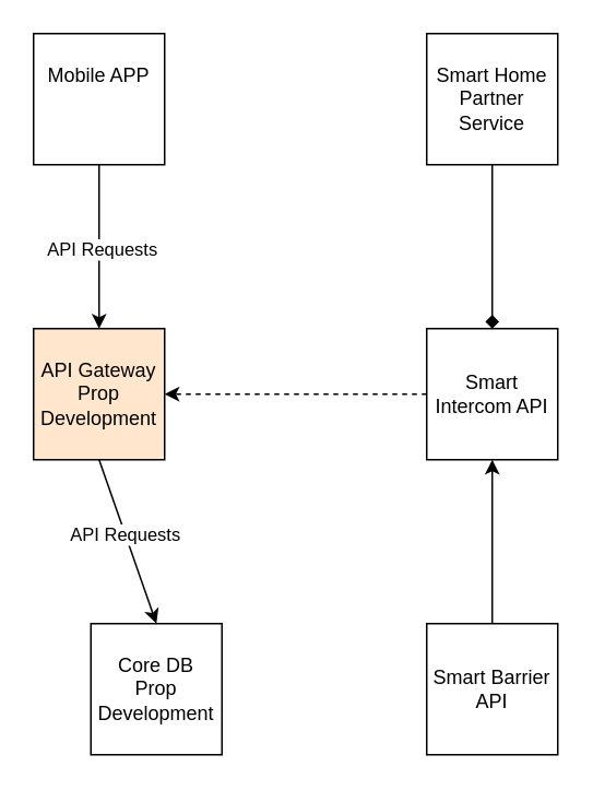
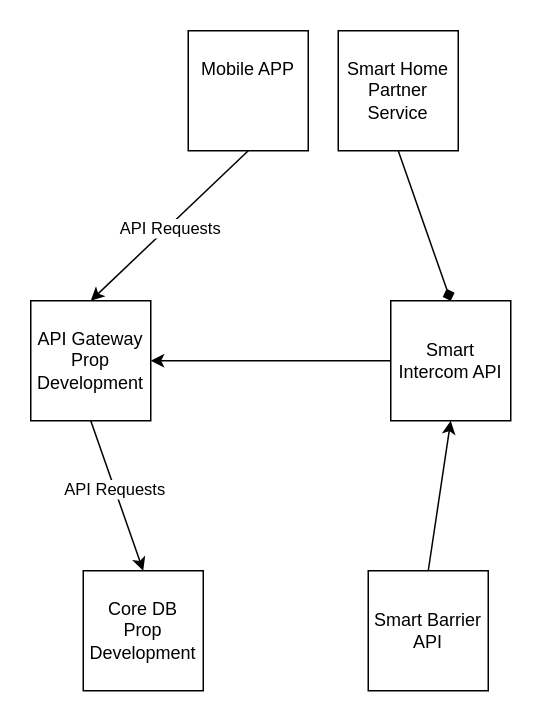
  <mxCell id="0" />
  <mxCell id="1" parent="0" />
- <mxCell id="2" value="Mobile APP&lt;div&gt;&lt;br&gt;&lt;/div&gt;&lt;div&gt;&lt;br&gt;&lt;/div&gt;" style="whiteSpace=wrap;html=1;aspect=fixed;" vertex="1" parent="1"><mxGeometry x="20" y="20" width="80" height="80" as="geometry" /></mxCell>
- <mxCell id="3" value="Smart Home Partner Service" style="whiteSpace=wrap;html=1;aspect=fixed;" vertex="1" parent="1"><mxGeometry x="260" y="20" width="80" height="80" as="geometry" /></mxCell>
- <mxCell id="4" value="&lt;div&gt;API Gateway&lt;br&gt;Prop Development&lt;/div&gt;" style="whiteSpace=wrap;html=1;aspect=fixed;fillColor=#ffe6cc;" vertex="1" parent="1"><mxGeometry x="20" y="200" width="80" height="80" as="geometry" /></mxCell>
+ <mxCell id="2" value="Mobile APP&lt;div&gt;&lt;br&gt;&lt;/div&gt;&lt;div&gt;&lt;br&gt;&lt;/div&gt;" style="whiteSpace=wrap;html=1;aspect=fixed;" vertex="1" parent="1"><mxGeometry x="125" y="20" width="80" height="80" as="geometry" /></mxCell>
+ <mxCell id="3" value="Smart Home Partner Service" style="whiteSpace=wrap;html=1;aspect=fixed;" vertex="1" parent="1"><mxGeometry x="225" y="20" width="80" height="80" as="geometry" /></mxCell>
+ <mxCell id="4" value="&lt;div&gt;API Gateway&lt;br&gt;Prop Development&lt;/div&gt;" style="whiteSpace=wrap;html=1;aspect=fixed;" vertex="1" parent="1"><mxGeometry x="20" y="200" width="80" height="80" as="geometry" /></mxCell>
  <mxCell id="5" value="" style="endArrow=classic;html=1;rounded=0;entryX=0.5;entryY=0;entryDx=0;entryDy=0;exitX=0.5;exitY=1;exitDx=0;exitDy=0;" edge="1" parent="1" source="2" target="4"><mxGeometry width="50" height="50" relative="1" as="geometry"><mxPoint x="290" y="440" as="sourcePoint" /><mxPoint x="340" y="390" as="targetPoint" /></mxGeometry></mxCell>
  <mxCell id="6" value="API Requests" style="edgeLabel;html=1;align=center;verticalAlign=middle;resizable=0;points=[];" vertex="1" connectable="0" parent="5"><mxGeometry x="0.02" y="1" relative="1" as="geometry"><mxPoint as="offset" /></mxGeometry></mxCell>
  <mxCell id="7" value="Smart Intercom API" style="whiteSpace=wrap;html=1;aspect=fixed;" vertex="1" parent="1"><mxGeometry x="260" y="200" width="80" height="80" as="geometry" /></mxCell>
  <mxCell id="8" value="" style="endArrow=diamond;html=1;rounded=0;entryX=0.5;entryY=0;entryDx=0;entryDy=0;exitX=0.5;exitY=1;exitDx=0;exitDy=0;" edge="1" parent="1" source="3" target="7"><mxGeometry width="50" height="50" relative="1" as="geometry"><mxPoint x="70" y="110" as="sourcePoint" /><mxPoint x="70" y="210" as="targetPoint" /></mxGeometry></mxCell>
- <mxCell id="9" value="Smart Barrier API" style="whiteSpace=wrap;html=1;aspect=fixed;" vertex="1" parent="1"><mxGeometry x="260" y="380" width="80" height="80" as="geometry" /></mxCell>
+ <mxCell id="9" value="Smart Barrier API" style="whiteSpace=wrap;html=1;aspect=fixed;" vertex="1" parent="1"><mxGeometry x="245" y="380" width="80" height="80" as="geometry" /></mxCell>
  <mxCell id="10" value="" style="endArrow=classic;html=1;rounded=0;exitX=0.5;exitY=0;exitDx=0;exitDy=0;entryX=0.5;entryY=1;entryDx=0;entryDy=0;" edge="1" parent="1" source="9" target="7"><mxGeometry width="50" height="50" relative="1" as="geometry"><mxPoint x="290" y="440" as="sourcePoint" /><mxPoint x="400" y="340" as="targetPoint" /></mxGeometry></mxCell>
- <mxCell id="11" value="" style="endArrow=classic;html=1;rounded=0;entryX=1;entryY=0.5;entryDx=0;entryDy=0;exitX=0;exitY=0.5;exitDx=0;exitDy=0;dashed=1;" edge="1" parent="1" source="7" target="4"><mxGeometry width="50" height="50" relative="1" as="geometry"><mxPoint x="290" y="440" as="sourcePoint" /><mxPoint x="340" y="390" as="targetPoint" /></mxGeometry></mxCell>
+ <mxCell id="11" value="" style="endArrow=classic;html=1;rounded=0;entryX=1;entryY=0.5;entryDx=0;entryDy=0;exitX=0;exitY=0.5;exitDx=0;exitDy=0;" edge="1" parent="1" source="7" target="4"><mxGeometry width="50" height="50" relative="1" as="geometry"><mxPoint x="290" y="440" as="sourcePoint" /><mxPoint x="340" y="390" as="targetPoint" /></mxGeometry></mxCell>
  <mxCell id="12" value="&lt;div&gt;Core DB&lt;br&gt;Prop&lt;br&gt;Development&lt;/div&gt;" style="whiteSpace=wrap;html=1;aspect=fixed;" vertex="1" parent="1"><mxGeometry x="55" y="380" width="80" height="80" as="geometry" /></mxCell>
  <mxCell id="13" value="" style="endArrow=classic;html=1;rounded=0;entryX=0.5;entryY=0;entryDx=0;entryDy=0;exitX=0.5;exitY=1;exitDx=0;exitDy=0;" edge="1" parent="1" source="4" target="12"><mxGeometry width="50" height="50" relative="1" as="geometry"><mxPoint x="-60" y="410" as="sourcePoint" /><mxPoint x="-10" y="360" as="targetPoint" /></mxGeometry></mxCell>
  <mxCell id="14" value="API Requests" style="edgeLabel;html=1;align=center;verticalAlign=middle;resizable=0;points=[];" vertex="1" connectable="0" parent="13"><mxGeometry x="-0.1" relative="1" as="geometry"><mxPoint as="offset" /></mxGeometry></mxCell>
